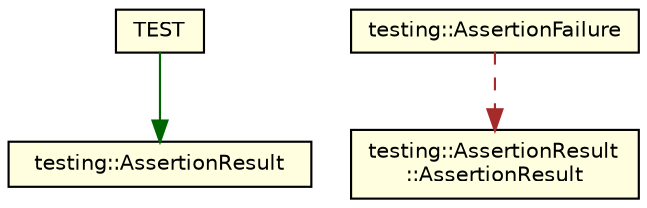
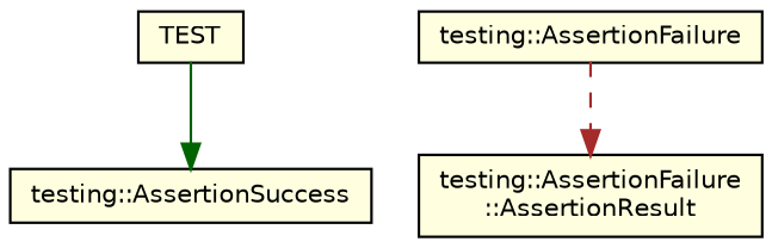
  digraph {
    rankdir=TB
    node [color=black fillcolor=lightyellow fontname=Helvetica fontsize=10 shape=record style=filled]
    edge [fontname=Helvetica fontsize=10 labelfontname=Helvetica labelfontsize=10]
    n1 [fontcolor=black height=0.2 label=TEST width=0.4]
-   n2 [height=0.2 label="testing::AssertionResult" width=0.4]
+   n2 [height=0.2 label="testing::AssertionSuccess" width=0.4]
    n3 [height=0.2 label="testing::AssertionFailure" width=0.4]
-   n4 [height=0.2 label="testing::AssertionResult\l::AssertionResult" width=0.4]
+   n4 [height=0.2 label="testing::AssertionFailure\l::AssertionResult" width=0.4]
    n1 -> n2 [color=darkgreen style=solid]
    n3 -> n4 [color=brown style=dashed]
  }
